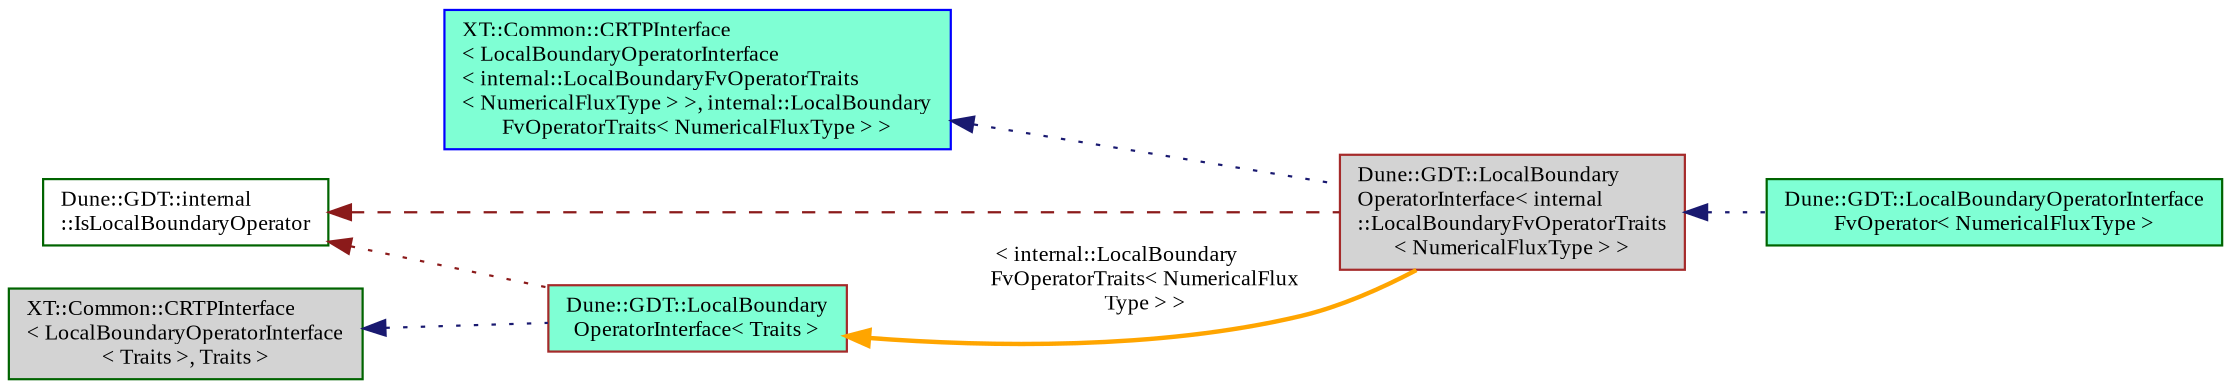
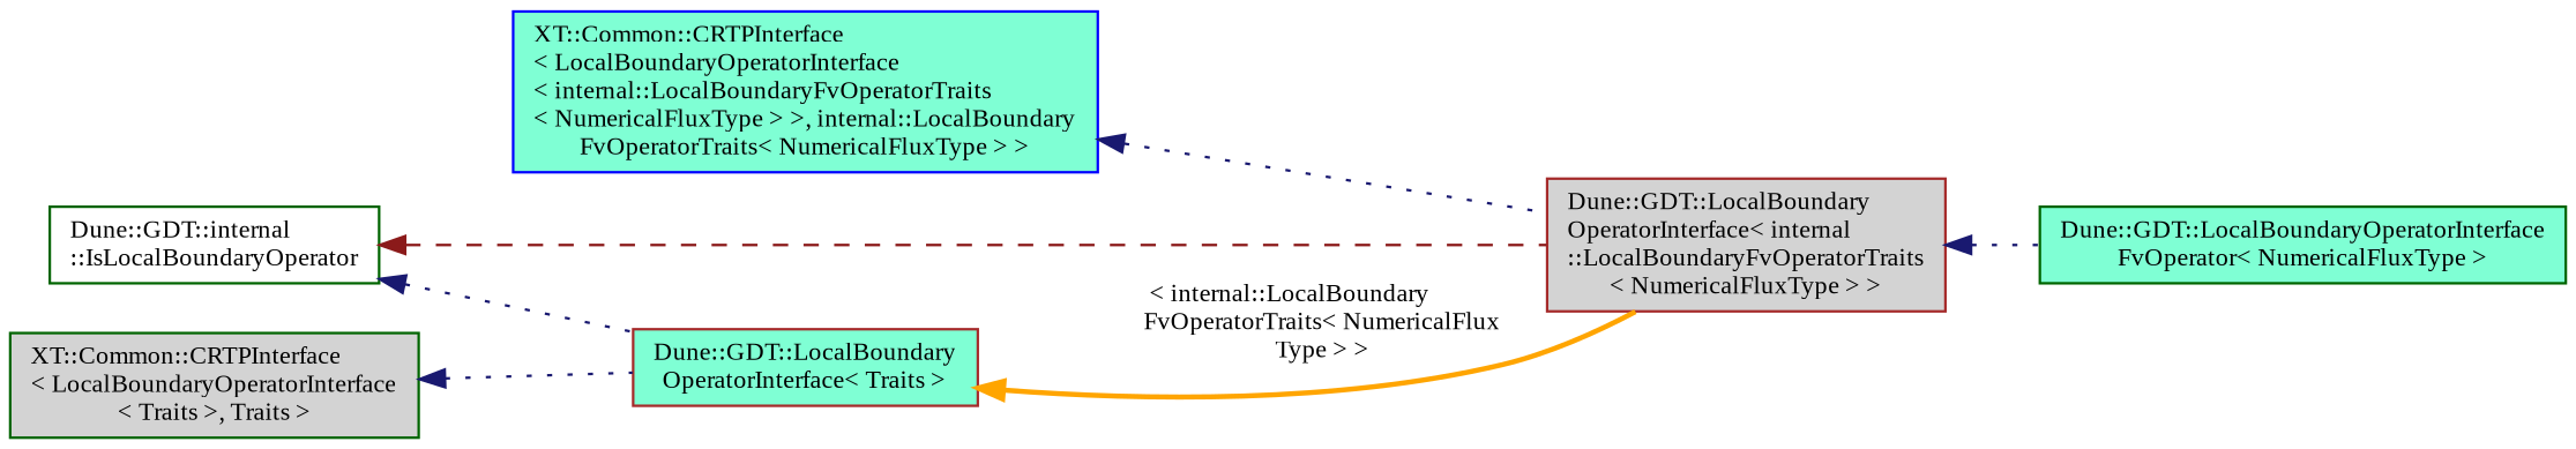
  digraph {
    fontname="Liberation Serif"
    rankdir=LR
    node [color=darkgreen fillcolor=aquamarine fontname="Liberation Serif" fontsize=10 shape=record style=filled]
    edge [color=midnightblue dir=back fontname="Liberation Serif" fontsize=10 labelfontname=Helvetica labelfontsize=10 style=dotted]
    n1 [fontcolor=black height=0.2 label="Dune::GDT::LocalBoundaryOperatorInterface\lFvOperator\< NumericalFluxType \>" width=0.4]
    n2 [color=brown fillcolor=lightgrey height=0.2 label="Dune::GDT::LocalBoundary\lOperatorInterface\< internal\l::LocalBoundaryFvOperatorTraits\l\< NumericalFluxType \> \>" width=0.4]
    n3 [color=blue height=0.2 label="XT::Common::CRTPInterface\l\< LocalBoundaryOperatorInterface\l\< internal::LocalBoundaryFvOperatorTraits\l\< NumericalFluxType \> \>, internal::LocalBoundary\lFvOperatorTraits\< NumericalFluxType \> \>" width=0.4]
    n4 [fillcolor=white height=0.2 label="Dune::GDT::internal\l::IsLocalBoundaryOperator" width=0.4]
    n5 [color=brown height=0.2 label="Dune::GDT::LocalBoundary\lOperatorInterface\< Traits \>" width=0.4]
    n6 [fillcolor=lightgrey height=0.2 label="XT::Common::CRTPInterface\l\< LocalBoundaryOperatorInterface\l\< Traits \>, Traits \>" width=0.4]
    n2 -> n1
    n3 -> n2
    n4 -> n2 [color=firebrick4 style=dashed]
-   n4 -> n5 [color=firebrick4]
+   n4 -> n5
    n5 -> n2 [color=orange label=" \< internal::LocalBoundary\lFvOperatorTraits\< NumericalFlux\lType \> \>" style=bold]
    n6 -> n5
  }
